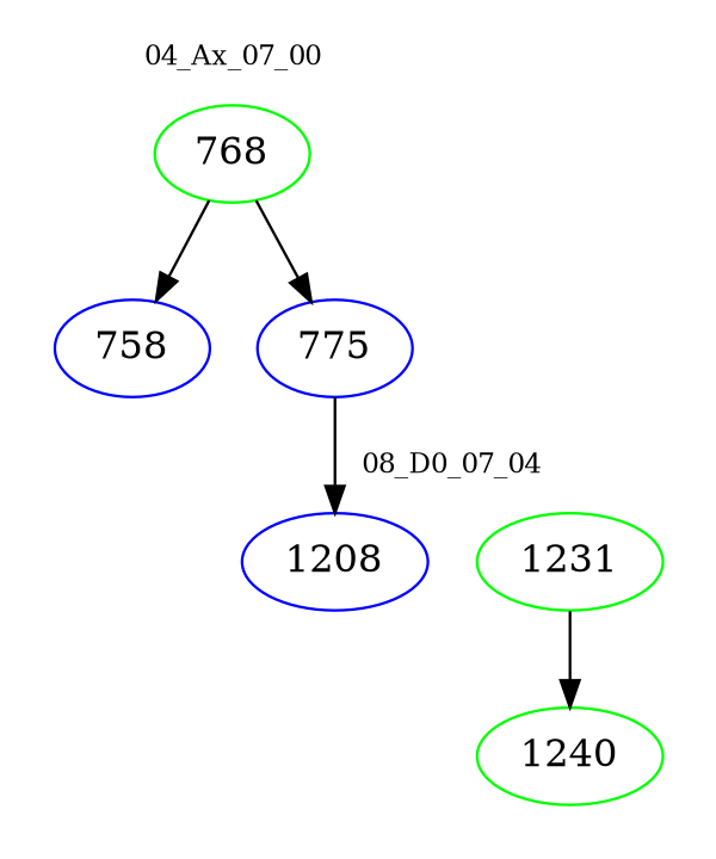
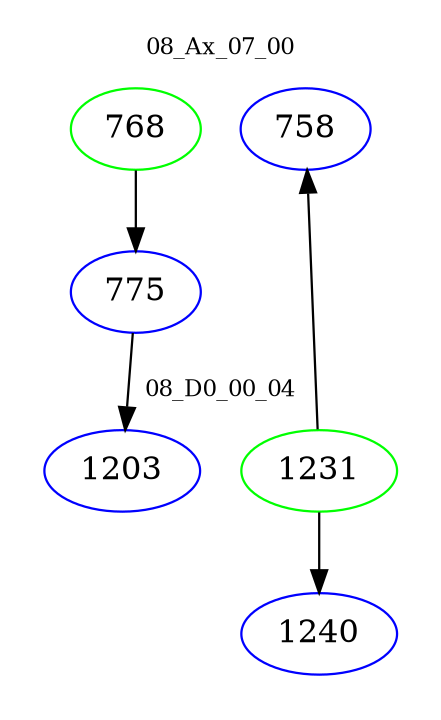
  digraph {
    node [color=blue]
    edge [color=black]
    n1 [color=green label=768]
    n2 [label=758]
    n3 [label=775]
    n4 [color=green label=1231]
-   n5 [label=1208]
-   n6 [color=green label=1240]
+   n5 [label=1203]
+   n6 [label=1240]
    subgraph cluster_1 {
      color=white
      fontsize=10
-     label="04_Ax_07_00"
+     label="08_Ax_07_00"
      n1
      n2
      n3
    }
    subgraph cluster_2 {
      color=white
      fontsize=10
-     label="08_D0_07_04"
+     label="08_D0_00_04"
      n4
      n5
      n6
    }
-   n1 -> n2
+   n4 -> n2
    n1 -> n3
    n3 -> n5
    n4 -> n6
  }
